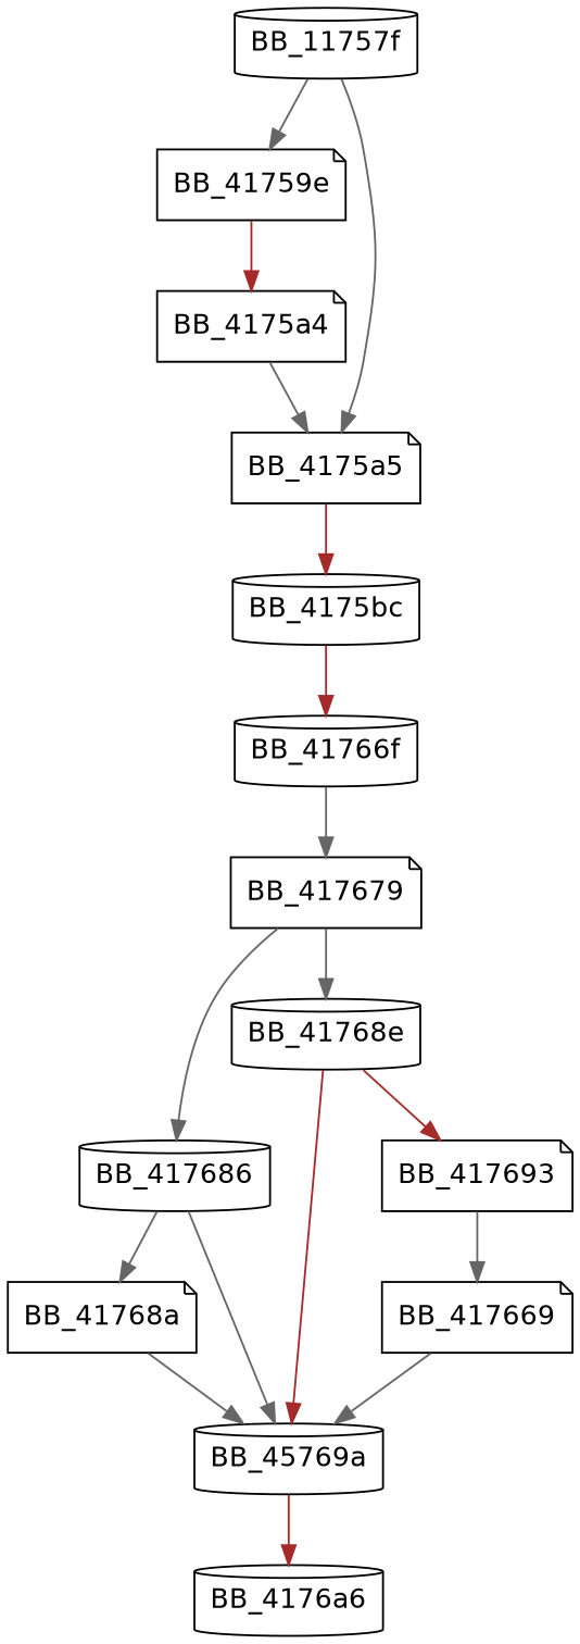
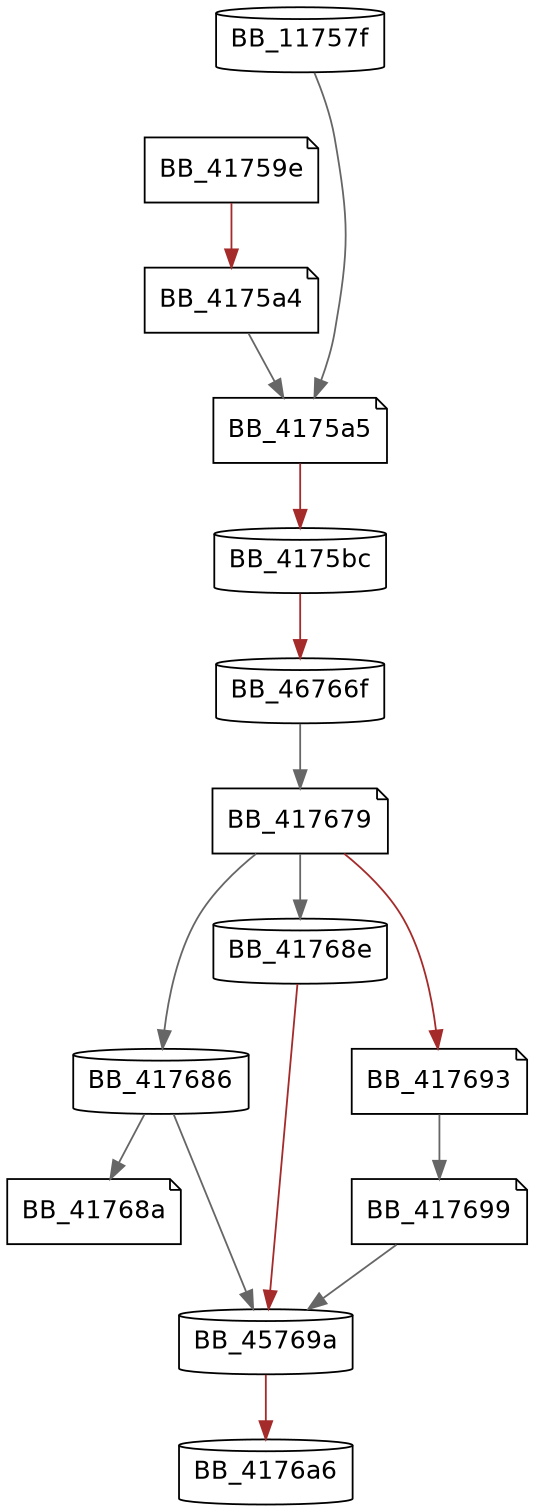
  digraph {
    fontname="DejaVu Sans"
    node [fontname="DejaVu Sans" shape=cylinder]
    edge [color=gray40 fontname="DejaVu Sans"]
    n1 [label=BB_11757f]
    BB_41759e [shape=note]
    BB_4175a5 [shape=note]
    BB_4175a4 [shape=note]
    BB_4175bc
-   BB_41766f
+   BB_41766f [label=BB_46766f]
    BB_417679 [shape=note]
    BB_417686
    BB_41768e
    BB_41768a [shape=note]
    n11 [label=BB_45769a]
    BB_4176a6
    BB_417693 [shape=note]
-   BB_417699 [shape=note label=BB_417669]
-   n1 -> BB_41759e
+   BB_417699 [shape=note]
    n1 -> BB_4175a5
    BB_41759e -> BB_4175a4 [color=brown]
    BB_4175a5 -> BB_4175bc [color=brown]
    BB_4175a4 -> BB_4175a5
    BB_4175bc -> BB_41766f [color=brown]
    BB_41766f -> BB_417679
    BB_417679 -> BB_417686
    BB_417679 -> BB_41768e
    BB_417686 -> BB_41768a
    BB_417686 -> n11
    BB_41768e -> n11 [color=brown]
-   BB_41768e -> BB_417693 [color=brown]
-   BB_41768a -> n11
+   BB_417679 -> BB_417693 [color=brown]
    n11 -> BB_4176a6 [color=brown]
    BB_417693 -> BB_417699
    BB_417699 -> n11
  }
